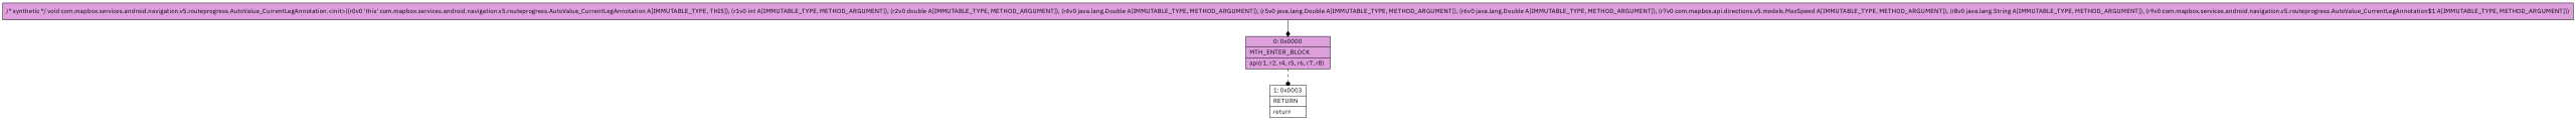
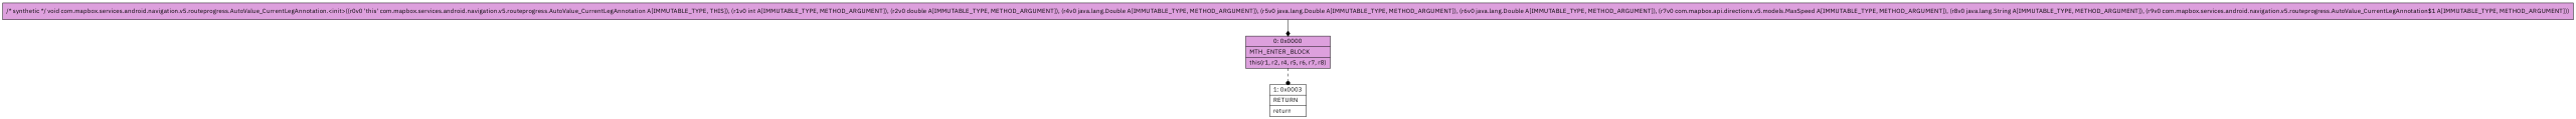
  digraph {
    fontname="IBM Plex Sans"
    node [shape=record style=filled fillcolor=plum fontname="IBM Plex Sans"]
    edge [fontname="IBM Plex Sans"]
-   n1 [label="{0\:\ 0x0000|MTH_ENTER_BLOCK\l|api(r1, r2, r4, r5, r6, r7, r8)\l}"]
+   n1 [label="{0\:\ 0x0000|MTH_ENTER_BLOCK\l|this(r1, r2, r4, r5, r6, r7, r8)\l}"]
    n2 [label="{1\:\ 0x0003|RETURN\l|return\l}" fillcolor=white]
    n3 [label="{\/* synthetic *\/ void com.mapbox.services.android.navigation.v5.routeprogress.AutoValue_CurrentLegAnnotation.\<init\>((r0v0 'this' com.mapbox.services.android.navigation.v5.routeprogress.AutoValue_CurrentLegAnnotation A[IMMUTABLE_TYPE, THIS]), (r1v0 int A[IMMUTABLE_TYPE, METHOD_ARGUMENT]), (r2v0 double A[IMMUTABLE_TYPE, METHOD_ARGUMENT]), (r4v0 java.lang.Double A[IMMUTABLE_TYPE, METHOD_ARGUMENT]), (r5v0 java.lang.Double A[IMMUTABLE_TYPE, METHOD_ARGUMENT]), (r6v0 java.lang.Double A[IMMUTABLE_TYPE, METHOD_ARGUMENT]), (r7v0 com.mapbox.api.directions.v5.models.MaxSpeed A[IMMUTABLE_TYPE, METHOD_ARGUMENT]), (r8v0 java.lang.String A[IMMUTABLE_TYPE, METHOD_ARGUMENT]), (r9v0 com.mapbox.services.android.navigation.v5.routeprogress.AutoValue_CurrentLegAnnotation$1 A[IMMUTABLE_TYPE, METHOD_ARGUMENT])) }"]
    n1 -> n2 [style=dashed arrowhead=dot]
    n3 -> n1 [style=solid arrowhead=diamond]
  }
